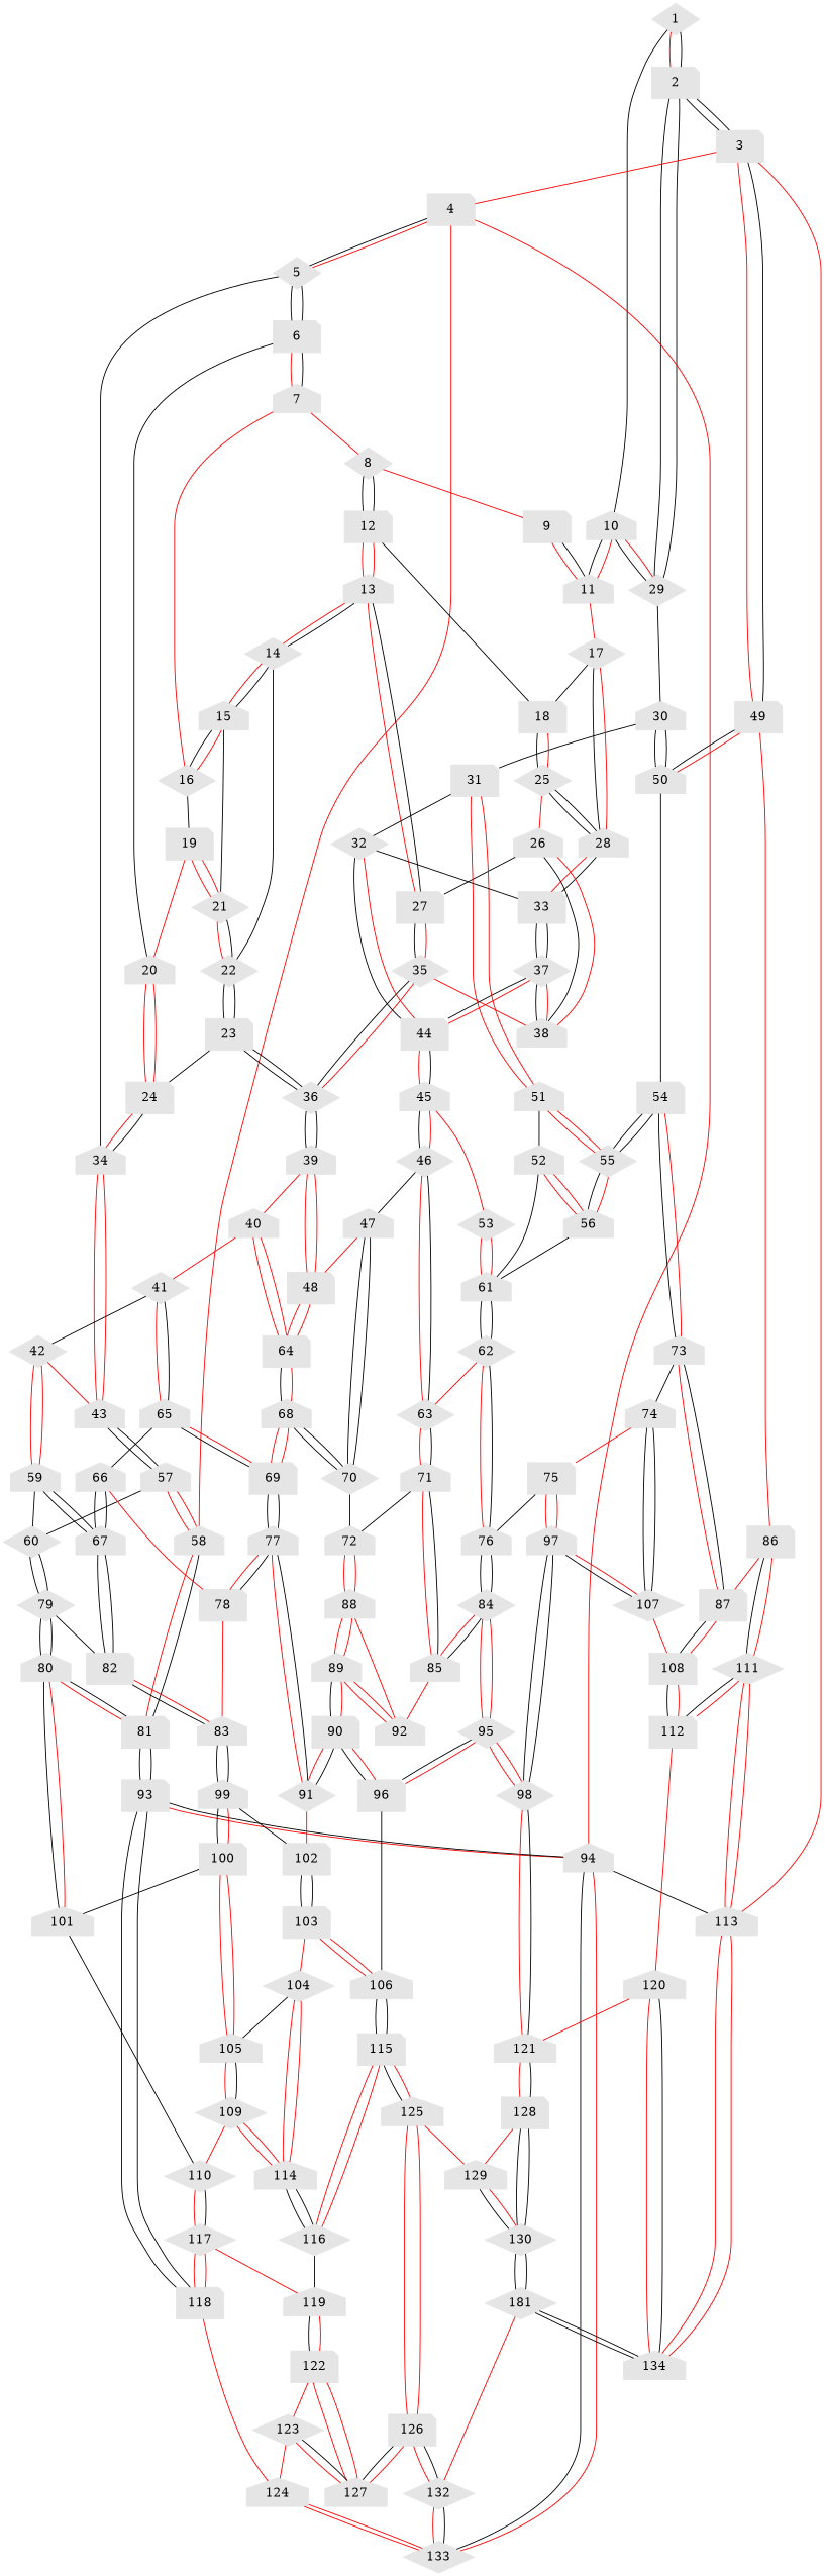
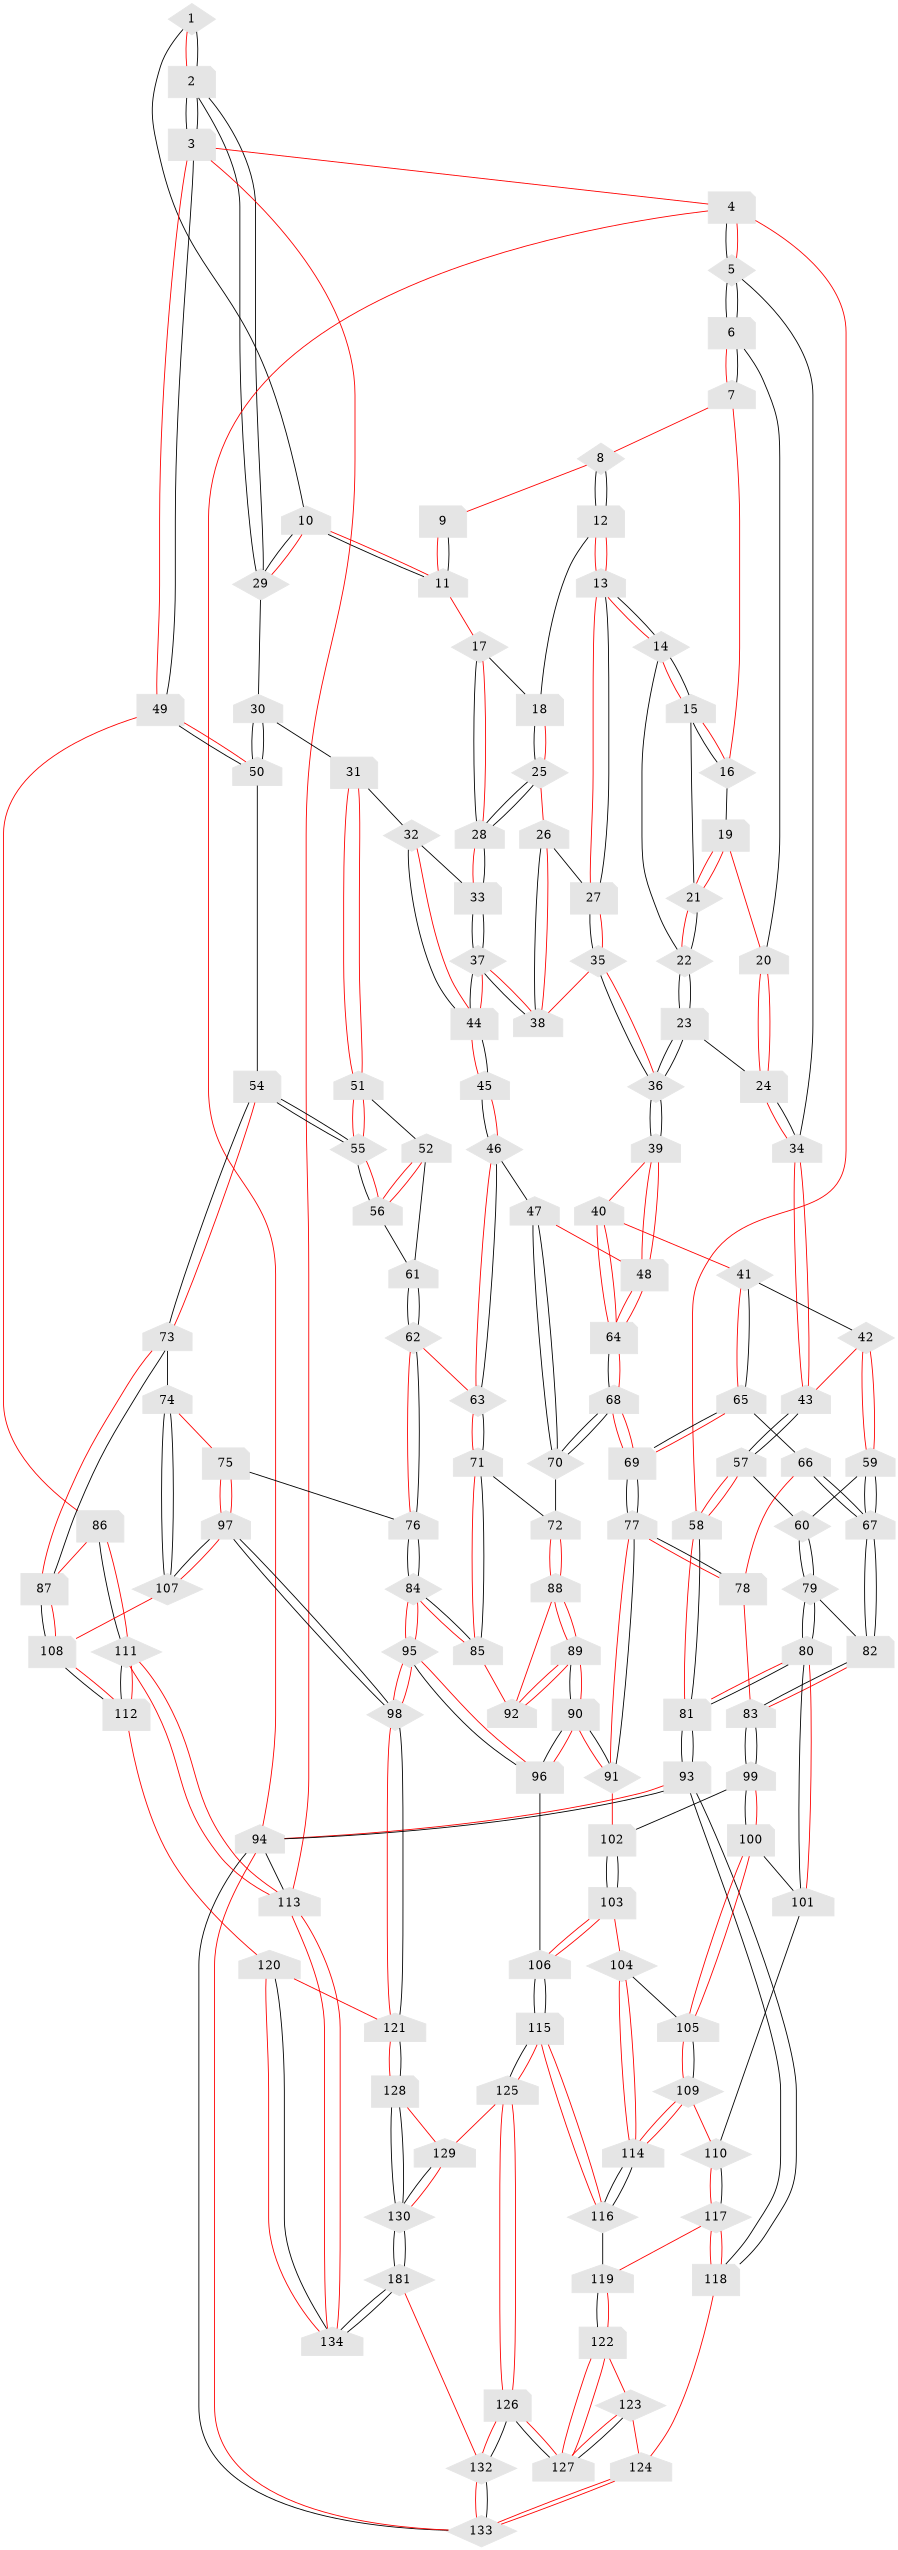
  graph {
    node [color=gray90 shape=house style=filled]
    edge [color=black]
    1 [shape=diamond]
    2 [shape=note]
    10
    3 [shape=note]
    29 [shape=diamond]
    11
    4 [shape=note]
    49 [shape=note]
    113
    30
    5 [shape=diamond]
    58
    94
    50
    86 [shape=note]
    134
    6 [shape=note]
    34
    81 [shape=note]
    133 [shape=diamond]
    7
    20
    43
    8 [shape=diamond]
    16 [shape=diamond]
    24 [shape=note]
    9 [shape=note]
    12 [shape=note]
    19 [shape=note]
    13
    18 [shape=note]
    17 [shape=diamond]
    28
    14 [shape=diamond]
    27 [shape=note]
    25 [shape=diamond]
    15
    22 [shape=diamond]
    35 [shape=diamond]
    21 [shape=diamond]
    23 [shape=note]
    33 [shape=note]
    26
    36 [shape=diamond]
    39
    38
    37 [shape=diamond]
    31 [shape=note]
    32 [shape=diamond]
    51
    54 [shape=note]
    44 [shape=note]
    52
    55 [shape=diamond]
    45
    57
    40
    48 [shape=note]
    41 [shape=diamond]
    64 [shape=note]
    42 [shape=diamond]
    65
    68
    59
    66
    69 [shape=note]
    60 [shape=diamond]
    67
    46 [shape=diamond]
-   53 [shape=diamond]
    47
    63 [shape=diamond]
    61
    70 [shape=diamond]
    71
    72
    87 [shape=note]
    111 [shape=diamond]
    73
    56
    62 [shape=diamond]
    74
    79 [shape=diamond]
    93 [shape=note]
    82 [shape=note]
    80
    76
    84 [shape=diamond]
    85
    78 [shape=note]
    77
    83
    91 [shape=diamond]
    88
    92
    89
    75 [shape=note]
    107 [shape=diamond]
    108 [shape=note]
    97
    98 [shape=diamond]
    95 [shape=diamond]
    102 [shape=note]
    99
    101
    110 [shape=diamond]
    118 [shape=note]
    100 [shape=note]
    96 [shape=note]
    112 [shape=note]
    90 [shape=note]
    106
    103 [shape=note]
    124
    121
    115 [shape=note]
    128 [shape=note]
    105
    109 [shape=diamond]
    117 [shape=diamond]
    104 [shape=diamond]
    114
    116 [shape=diamond]
    125
    120
    119
    126 [shape=note]
    129
    122 [shape=note]
    123 [shape=diamond]
    127
    130 [shape=diamond]
    132 [shape=diamond]
    n134 [label=181 shape=diamond]
    1 -- 2 [color=red]
    1 -- 2
    1 -- 10
    2 -- 3
    2 -- 3
    2 -- 29
    2 -- 29
    10 -- 29
    10 -- 29 [color=red]
    10 -- 11
    10 -- 11 [color=red]
    3 -- 4 [color=red]
    3 -- 49 [color=red]
    3 -- 49
    3 -- 113 [color=red]
    29 -- 30
    11 -- 17 [color=red]
    4 -- 5
    4 -- 5 [color=red]
    4 -- 58 [color=red]
    4 -- 94 [color=red]
    49 -- 50
    49 -- 50 [color=red]
    49 -- 86 [color=red]
    113 -- 134 [color=red]
    113 -- 134 [color=red]
    30 -- 50
    30 -- 50
    30 -- 31
    5 -- 6
    5 -- 6
    5 -- 34
    58 -- 81 [color=red]
    58 -- 81
    94 -- 113
    94 -- 133
    94 -- 133 [color=red]
    50 -- 54
    86 -- 87 [color=red]
    86 -- 111
    86 -- 111 [color=red]
    6 -- 7 [color=red]
    6 -- 7
    6 -- 20
    34 -- 43 [color=red]
    34 -- 43 [color=red]
    81 -- 93
    81 -- 93
    7 -- 8 [color=red]
    7 -- 16 [color=red]
    20 -- 24 [color=red]
    20 -- 24 [color=red]
    43 -- 57
    43 -- 57
    8 -- 9 [color=red]
    8 -- 12
    8 -- 12
    16 -- 19
    24 -- 34 [color=red]
    24 -- 34
    9 -- 11 [color=red]
    9 -- 11
    12 -- 13 [color=red]
    12 -- 13 [color=red]
    12 -- 18
    19 -- 20 [color=red]
    19 -- 21 [color=red]
    19 -- 21 [color=red]
    13 -- 14 [color=red]
    13 -- 14
    13 -- 27 [color=red]
    13 -- 27
    18 -- 25
    18 -- 25 [color=red]
    17 -- 18
    17 -- 28
    17 -- 28 [color=red]
    28 -- 33 [color=red]
    28 -- 33
    14 -- 15 [color=red]
    14 -- 15
    14 -- 22
    27 -- 35
    27 -- 35 [color=red]
    25 -- 28
    25 -- 28
    25 -- 26 [color=red]
    15 -- 16
    15 -- 16 [color=red]
    15 -- 21
    22 -- 23
    22 -- 23
    35 -- 36
    35 -- 36 [color=red]
    35 -- 38 [color=red]
    21 -- 22 [color=red]
    21 -- 22
    23 -- 24
    23 -- 36
    23 -- 36
    33 -- 37
    33 -- 37
    26 -- 27
    26 -- 38
    26 -- 38 [color=red]
    36 -- 39
    36 -- 39
    39 -- 40 [color=red]
    39 -- 48 [color=red]
    39 -- 48 [color=red]
    37 -- 38
    37 -- 38 [color=red]
    37 -- 44
    37 -- 44 [color=red]
    31 -- 32
    31 -- 51 [color=red]
    31 -- 51 [color=red]
    32 -- 33
    32 -- 44
    32 -- 44 [color=red]
    51 -- 52
    51 -- 55 [color=red]
    51 -- 55 [color=red]
    54 -- 55
    54 -- 55
    54 -- 73
    54 -- 73 [color=red]
    44 -- 45 [color=red]
    44 -- 45
    52 -- 61
    52 -- 56 [color=red]
    52 -- 56 [color=red]
    55 -- 56
    55 -- 56 [color=red]
    45 -- 46
    45 -- 46 [color=red]
-   45 -- 53 [color=red]
    57 -- 58 [color=red]
    57 -- 58 [color=red]
    57 -- 60
    40 -- 41 [color=red]
    40 -- 64 [color=red]
    40 -- 64 [color=red]
    48 -- 64 [color=red]
    48 -- 64 [color=red]
    41 -- 42
    41 -- 65 [color=red]
    41 -- 65
    64 -- 68
    64 -- 68 [color=red]
    42 -- 43 [color=red]
    42 -- 59 [color=red]
    42 -- 59 [color=red]
    65 -- 66
    65 -- 69
    65 -- 69 [color=red]
    68 -- 69 [color=red]
    68 -- 69 [color=red]
    68 -- 70
    68 -- 70
    59 -- 60
    59 -- 67
    59 -- 67
    66 -- 67
    66 -- 67
    66 -- 78 [color=red]
    69 -- 77
    69 -- 77
    60 -- 79
    60 -- 79
    67 -- 82
    67 -- 82
    46 -- 47
    46 -- 63 [color=red]
    46 -- 63
-   53 -- 61 [color=red]
-   53 -- 61 [color=red]
    47 -- 48 [color=red]
    47 -- 70
    47 -- 70
    63 -- 71 [color=red]
    63 -- 71
    61 -- 62
    61 -- 62
    70 -- 72
    71 -- 72
    71 -- 85 [color=red]
    71 -- 85
    72 -- 88 [color=red]
    72 -- 88 [color=red]
    87 -- 108
    87 -- 108 [color=red]
    111 -- 113 [color=red]
    111 -- 113 [color=red]
    111 -- 112
    111 -- 112 [color=red]
    73 -- 87 [color=red]
    73 -- 87
    73 -- 74
    56 -- 61
    62 -- 63 [color=red]
    62 -- 76 [color=red]
    62 -- 76
    74 -- 75 [color=red]
    74 -- 107
    74 -- 107
    79 -- 82
    79 -- 80
    79 -- 80
    93 -- 94 [color=red]
    93 -- 94
    93 -- 118
    93 -- 118
    82 -- 83
    82 -- 83 [color=red]
    80 -- 81 [color=red]
    80 -- 81
    80 -- 101
    80 -- 101 [color=red]
    76 -- 84
    76 -- 84
    84 -- 85 [color=red]
    84 -- 85
    84 -- 95 [color=red]
    84 -- 95 [color=red]
    85 -- 92 [color=red]
    78 -- 83 [color=red]
    77 -- 78 [color=red]
    77 -- 78
    77 -- 91 [color=red]
    77 -- 91
    83 -- 99
    83 -- 99
    91 -- 102 [color=red]
    88 -- 92 [color=red]
    88 -- 89 [color=red]
    88 -- 89 [color=red]
    89 -- 92 [color=red]
    89 -- 92 [color=red]
    89 -- 90
    89 -- 90 [color=red]
    75 -- 76
    75 -- 97 [color=red]
    75 -- 97 [color=red]
    107 -- 108 [color=red]
    108 -- 112
    108 -- 112 [color=red]
    97 -- 107
    97 -- 107 [color=red]
    97 -- 98
    97 -- 98
    98 -- 121 [color=red]
    98 -- 121
    95 -- 98 [color=red]
    95 -- 98 [color=red]
    95 -- 96
    95 -- 96 [color=red]
    102 -- 103
    102 -- 103
    99 -- 102
    99 -- 100
    99 -- 100 [color=red]
    101 -- 110
    110 -- 117 [color=red]
    110 -- 117
    118 -- 124 [color=red]
    100 -- 101
    100 -- 105 [color=red]
    100 -- 105 [color=red]
    96 -- 106
    112 -- 120 [color=red]
    90 -- 91 [color=red]
    90 -- 91
    90 -- 96
    90 -- 96 [color=red]
    106 -- 115
    106 -- 115
    103 -- 106 [color=red]
    103 -- 106 [color=red]
    103 -- 104 [color=red]
    124 -- 133 [color=red]
    124 -- 133 [color=red]
    121 -- 128 [color=red]
    121 -- 128
    115 -- 116 [color=red]
    115 -- 116 [color=red]
    115 -- 125
    115 -- 125 [color=red]
    128 -- 129 [color=red]
    128 -- 130
    128 -- 130
    105 -- 109 [color=red]
    105 -- 109
    109 -- 110 [color=red]
    109 -- 114 [color=red]
    109 -- 114 [color=red]
    117 -- 118 [color=red]
    117 -- 118 [color=red]
    117 -- 119 [color=red]
    104 -- 105
    104 -- 114 [color=red]
    104 -- 114 [color=red]
    114 -- 116
    114 -- 116
    116 -- 119
    125 -- 126 [color=red]
    125 -- 126 [color=red]
    125 -- 129 [color=red]
    120 -- 134 [color=red]
    120 -- 134
    120 -- 121 [color=red]
    119 -- 122
    119 -- 122 [color=red]
    126 -- 127
    126 -- 127 [color=red]
    126 -- 132 [color=red]
    126 -- 132
    129 -- 130
    129 -- 130 [color=red]
    122 -- 123 [color=red]
    122 -- 127 [color=red]
    122 -- 127 [color=red]
    123 -- 124 [color=red]
    123 -- 127 [color=red]
    123 -- 127
    130 -- n134
    130 -- n134
    132 -- 133 [color=red]
    132 -- 133
    n134 -- 134
    n134 -- 134
    n134 -- 132 [color=red]
  }
